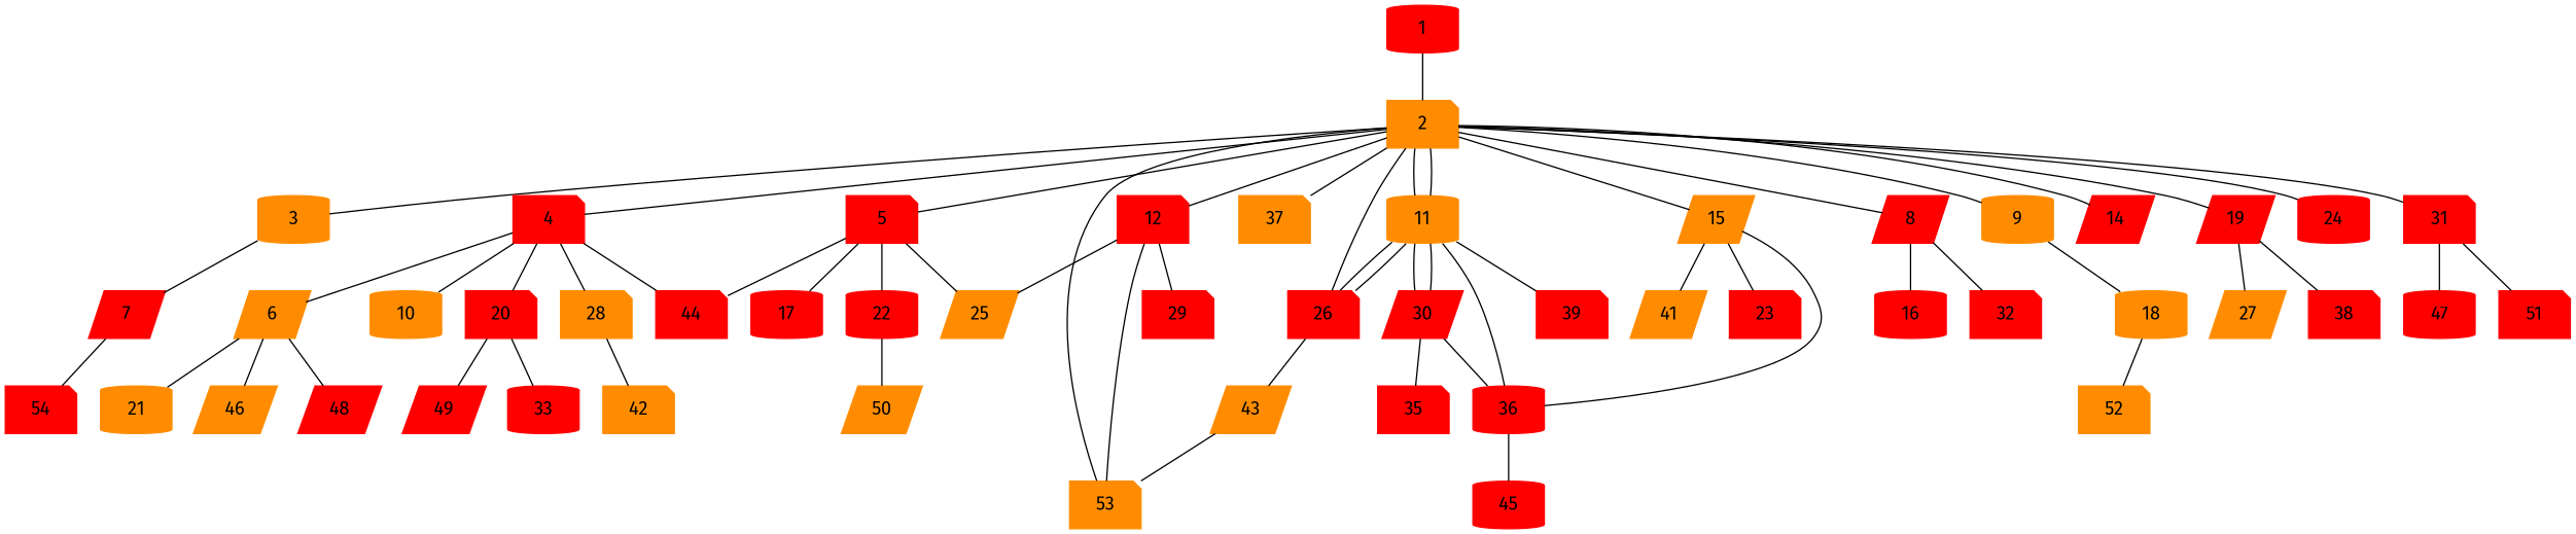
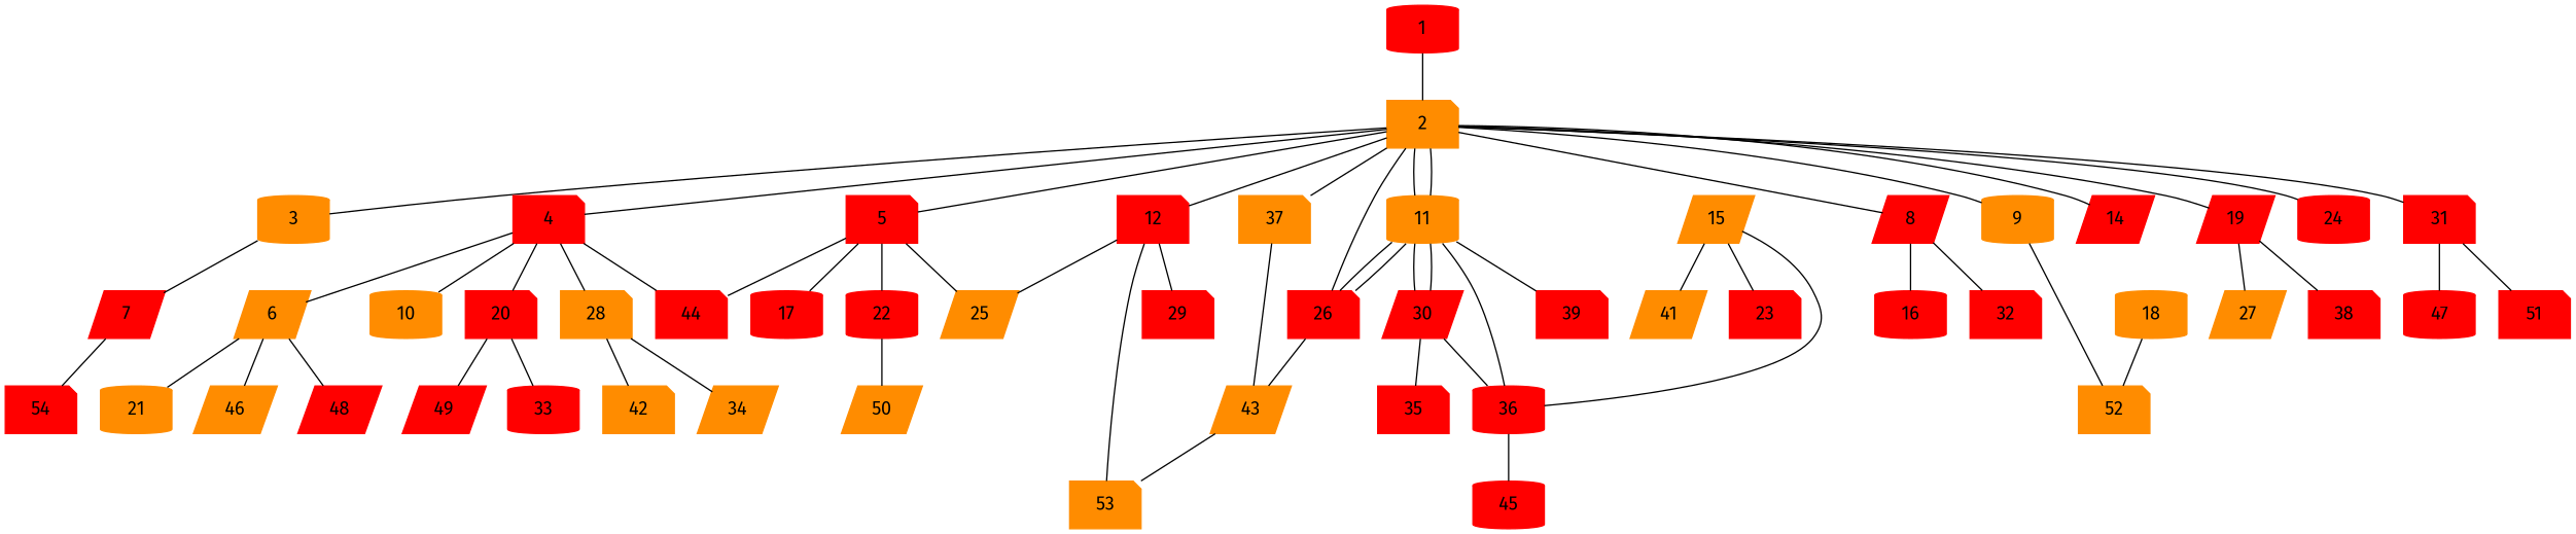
  graph {
    fontname="Fira Sans"
    node [color=red fontname="Fira Sans" shape=note style=filled]
    edge [fontname="Fira Sans"]
    1 [shape=cylinder]
    2 [color=darkorange]
    3 [color=darkorange shape=cylinder]
    4
    5
    8 [shape=parallelogram]
    9 [color=darkorange shape=cylinder]
    11 [color=darkorange shape=cylinder]
    12
    14 [shape=parallelogram]
    15 [color=darkorange shape=parallelogram]
    19 [shape=parallelogram]
    24 [shape=cylinder]
    26
    31
    37 [color=darkorange]
    53 [color=darkorange]
    7 [shape=parallelogram]
    6 [color=darkorange shape=parallelogram]
    10 [color=darkorange shape=cylinder]
    20
    28 [color=darkorange]
    44
    17 [shape=cylinder]
    22 [shape=cylinder]
    25 [color=darkorange shape=parallelogram]
    16 [shape=cylinder]
    32
    18 [color=darkorange shape=cylinder]
    30 [shape=parallelogram]
    36 [shape=cylinder]
    39
    29
    23
    41 [color=darkorange shape=parallelogram]
    27 [color=darkorange shape=parallelogram]
    38
    43 [color=darkorange shape=parallelogram]
    47 [shape=cylinder]
    51
    54
    21 [color=darkorange shape=cylinder]
    46 [color=darkorange shape=parallelogram]
    48 [shape=parallelogram]
    33 [shape=cylinder]
    49 [shape=parallelogram]
+   34 [color=darkorange shape=parallelogram]
    42 [color=darkorange]
    50 [color=darkorange shape=parallelogram]
    52 [color=darkorange]
    35
    45 [shape=cylinder]
    1 -- 2
    2 -- 3
    2 -- 4
    2 -- 5
    2 -- 8
    2 -- 9
    2 -- 11
    2 -- 11
    2 -- 12
    2 -- 14
-   2 -- 15
    2 -- 19
    2 -- 24
    2 -- 26
    2 -- 31
    2 -- 37
-   2 -- 53
    3 -- 7
    4 -- 6
    4 -- 10
    4 -- 20
    4 -- 28
    4 -- 44
    5 -- 44
    5 -- 17
    5 -- 22
    5 -- 25
    8 -- 16
    8 -- 32
-   9 -- 18
+   9 -- 52
    11 -- 26
    11 -- 26
    11 -- 30
    11 -- 30
    11 -- 36
    11 -- 39
    12 -- 53
    12 -- 25
    12 -- 29
    15 -- 36
    15 -- 23
    15 -- 41
    19 -- 27
    19 -- 38
    26 -- 43
    31 -- 47
    31 -- 51
+   37 -- 43
    7 -- 54
    6 -- 21
    6 -- 46
    6 -- 48
    20 -- 33
    20 -- 49
+   28 -- 34
    28 -- 42
    22 -- 50
    18 -- 52
    30 -- 36
    30 -- 35
    36 -- 45
    43 -- 53
  }
